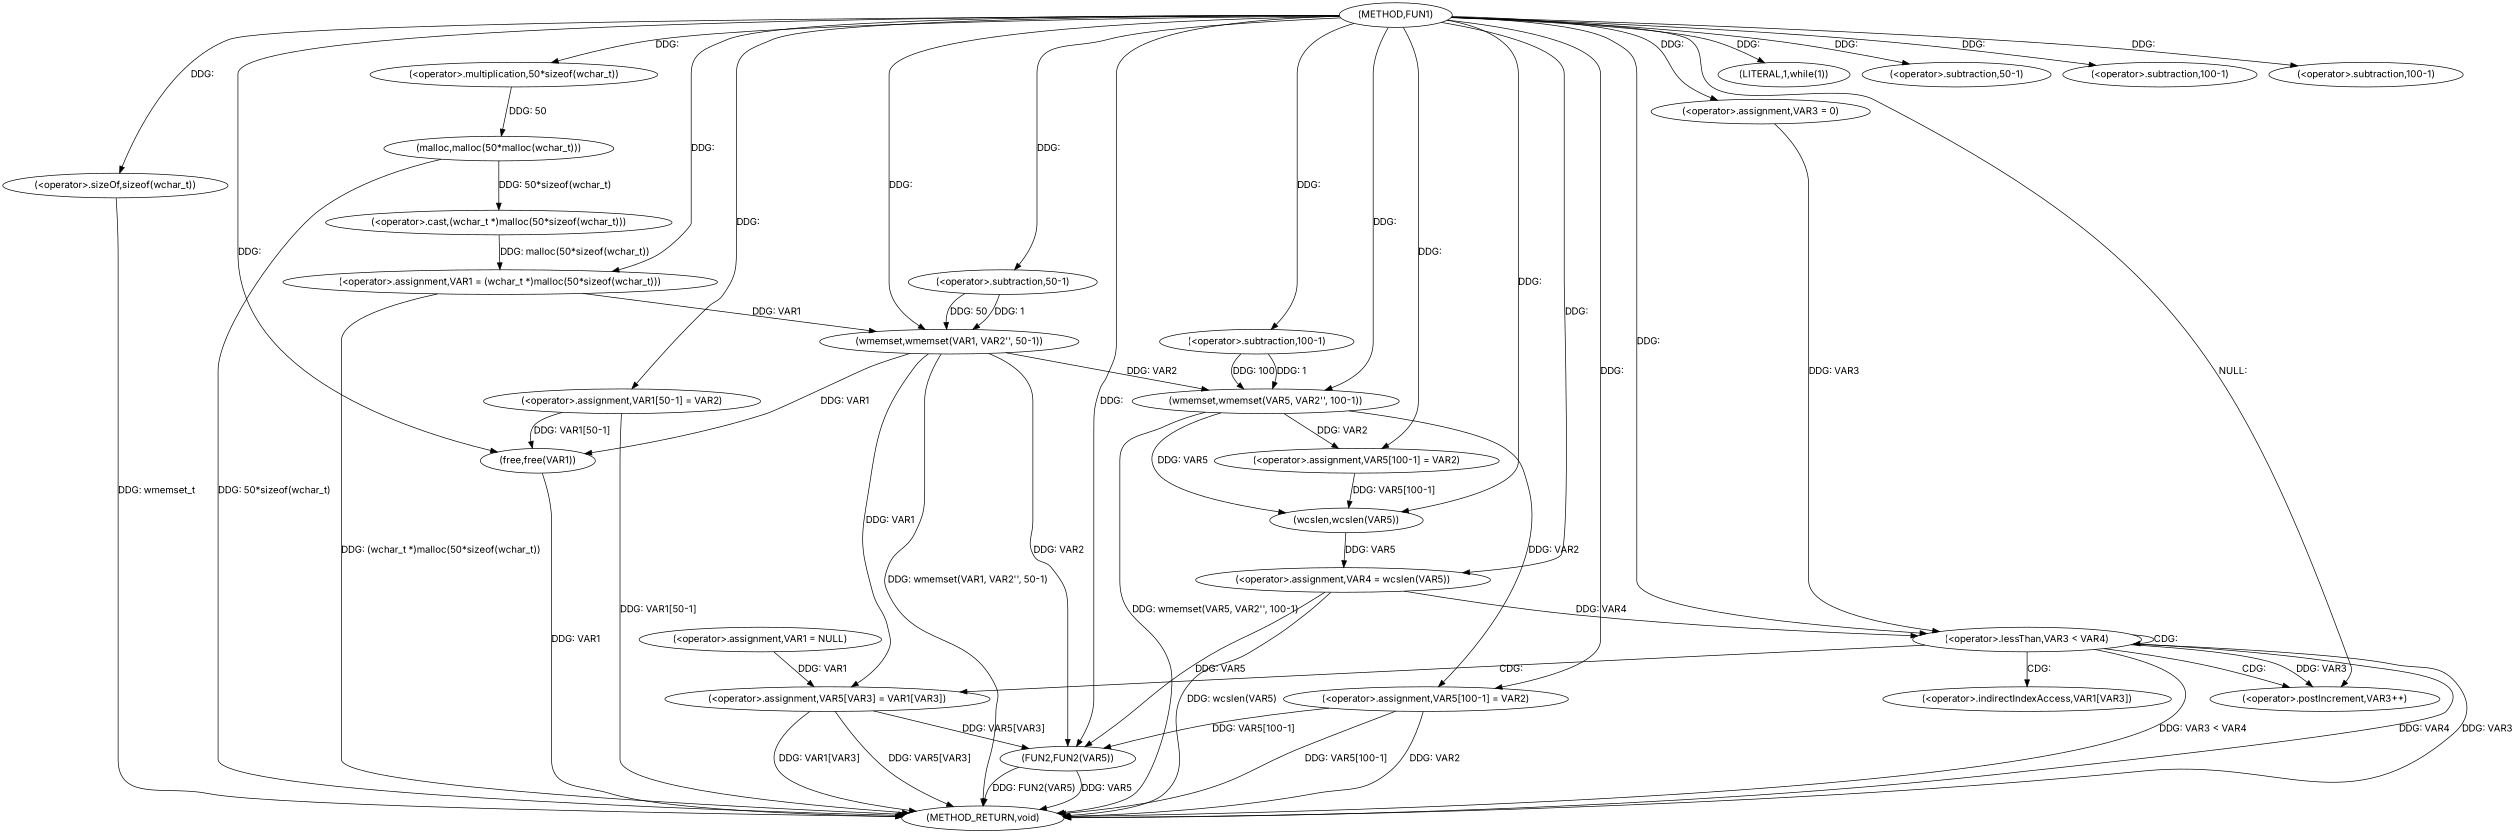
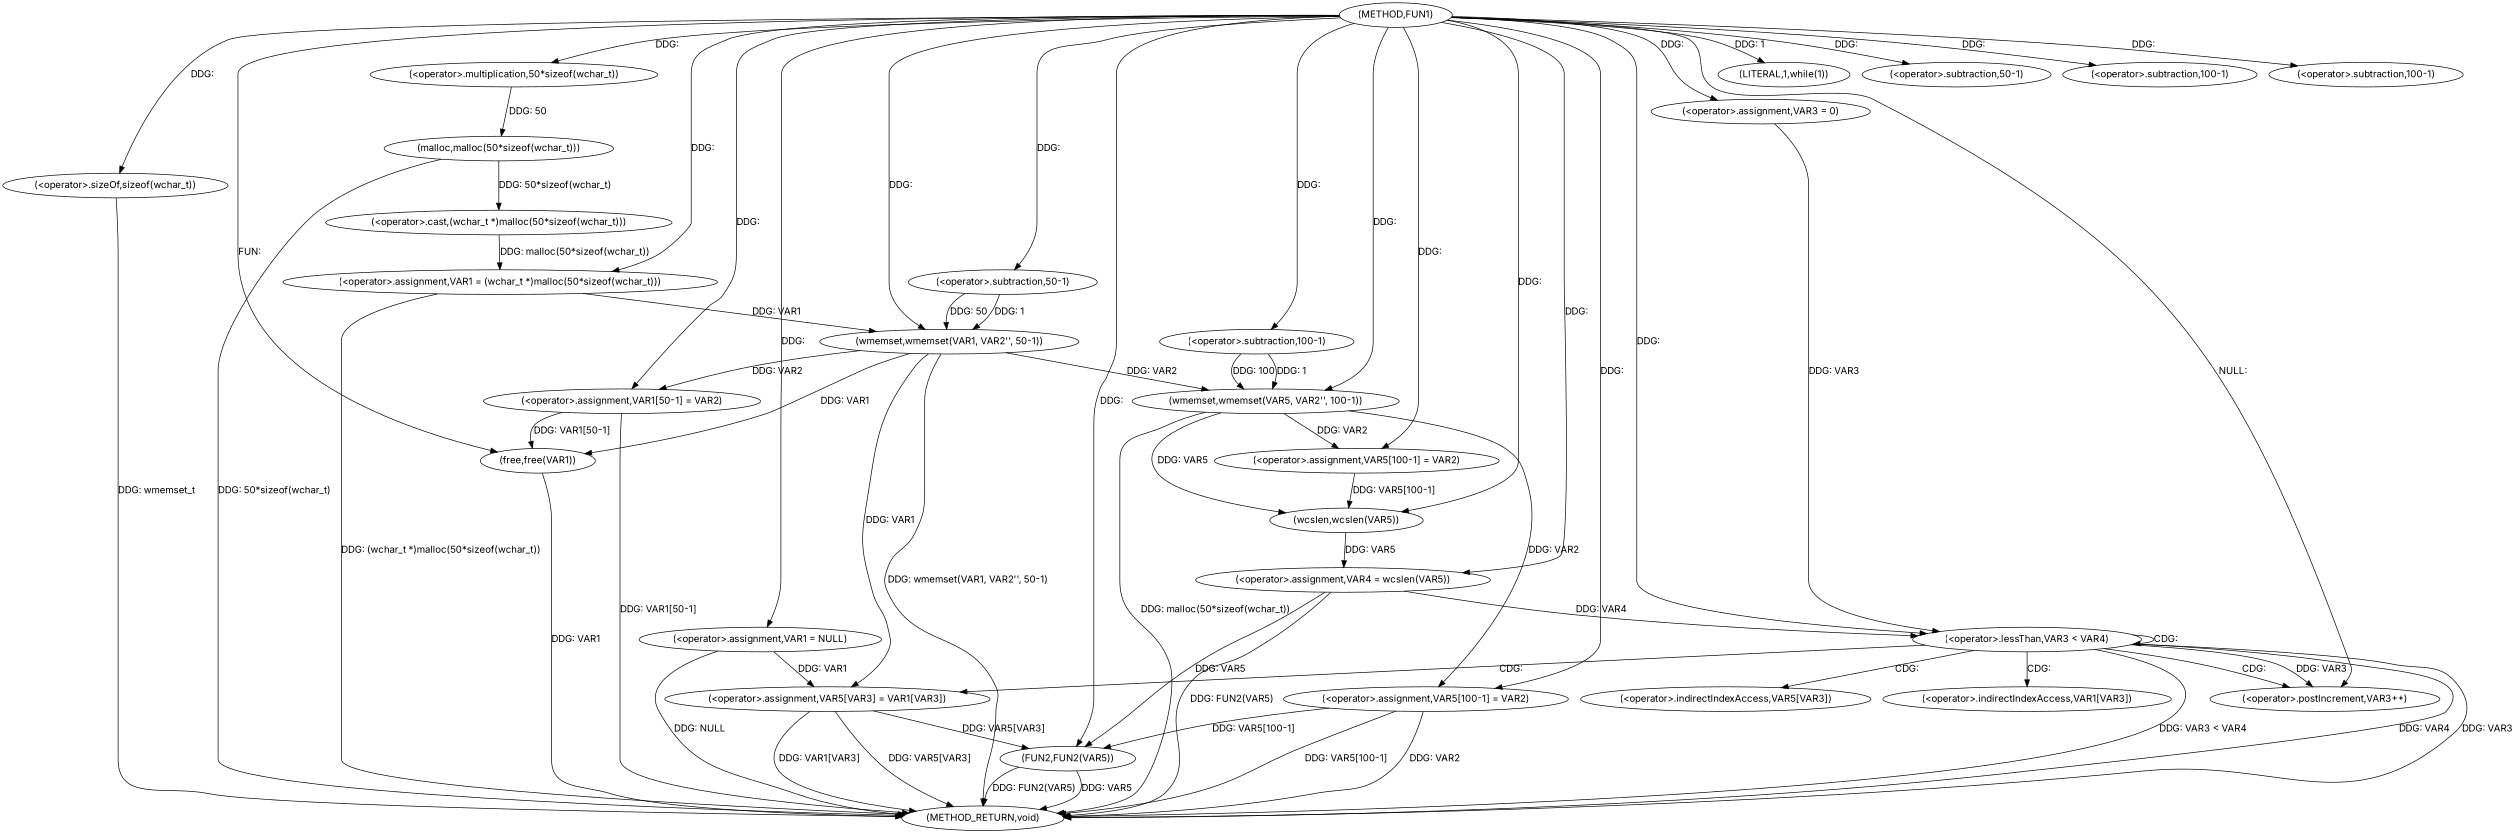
  digraph {
    fontname=Inter
    node [fontname=Inter]
    edge [fontname=Inter]
    n1 [label="(METHOD,FUN1)"]
    n2 [label="(<operator>.assignment,VAR1 = NULL)"]
    n3 [label="(LITERAL,1,while(1))"]
    n4 [label="(<operator>.assignment,VAR1 = (wchar_t *)malloc(50*sizeof(wchar_t)))"]
    n5 [label="(<operator>.multiplication,50*sizeof(wchar_t))"]
    n6 [label="(<operator>.sizeOf,sizeof(wchar_t))"]
    n7 [label="(wmemset,wmemset(VAR1, VAR2'', 50-1))"]
    n8 [label="(<operator>.subtraction,50-1)"]
    n9 [label="(<operator>.assignment,VAR1[50-1] = VAR2)"]
    n10 [label="(<operator>.subtraction,50-1)"]
    n11 [label="(wmemset,wmemset(VAR5, VAR2'', 100-1))"]
    n12 [label="(<operator>.subtraction,100-1)"]
    n13 [label="(<operator>.assignment,VAR5[100-1] = VAR2)"]
    n14 [label="(<operator>.subtraction,100-1)"]
    n15 [label="(<operator>.assignment,VAR4 = wcslen(VAR5))"]
    n16 [label="(wcslen,wcslen(VAR5))"]
    n17 [label="(<operator>.assignment,VAR3 = 0)"]
    n18 [label="(<operator>.lessThan,VAR3 < VAR4)"]
    n19 [label="(<operator>.postIncrement,VAR3++)"]
    n20 [label="(<operator>.assignment,VAR5[100-1] = VAR2)"]
    n21 [label="(<operator>.subtraction,100-1)"]
    n22 [label="(FUN2,FUN2(VAR5))"]
    n23 [label="(free,free(VAR1))"]
    n24 [label="(METHOD_RETURN,void)"]
    n25 [label="(<operator>.assignment,VAR5[VAR3] = VAR1[VAR3])"]
-   n26 [label="(malloc,malloc(50*malloc(wchar_t)))"]
+   n26 [label="(malloc,malloc(50*sizeof(wchar_t)))"]
+   n27 [label="(<operator>.indirectIndexAccess,VAR5[VAR3])"]
    n28 [label="(<operator>.indirectIndexAccess,VAR1[VAR3])"]
    n29 [label="(<operator>.cast,(wchar_t *)malloc(50*sizeof(wchar_t)))"]
-   n1 -> n3 [label="DDG: "]
+   n1 -> n2 [label="DDG: "]
+   n1 -> n3 [label="DDG: 1"]
    n1 -> n4 [label="DDG: "]
    n1 -> n5 [label="DDG: "]
    n1 -> n6 [label="DDG: "]
    n1 -> n7 [label="DDG: "]
    n1 -> n8 [label="DDG: "]
    n1 -> n9 [label="DDG: "]
    n1 -> n10 [label="DDG: "]
    n1 -> n11 [label="DDG: "]
    n1 -> n12 [label="DDG: "]
    n1 -> n13 [label="DDG: "]
    n1 -> n14 [label="DDG: "]
    n1 -> n15 [label="DDG: "]
    n1 -> n16 [label="DDG: "]
    n1 -> n17 [label="DDG: "]
    n1 -> n18 [label="DDG: "]
    n1 -> n19 [label="NULL: "]
    n1 -> n20 [label="DDG: "]
    n1 -> n21 [label="DDG: "]
    n1 -> n22 [label="DDG: "]
-   n1 -> n23 [label="DDG: "]
+   n1 -> n23 [label="FUN: "]
+   n2 -> n24 [label="DDG: NULL"]
    n2 -> n25 [label="DDG: VAR1"]
    n4 -> n7 [label="DDG: VAR1"]
    n4 -> n24 [label="DDG: (wchar_t *)malloc(50*sizeof(wchar_t))"]
    n5 -> n26 [label="DDG: 50"]
    n6 -> n24 [label="DDG: wmemset_t"]
-   n7 -> n22 [label="DDG: VAR2"]
+   n7 -> n9 [label="DDG: VAR2"]
    n7 -> n11 [label="DDG: VAR2"]
    n7 -> n23 [label="DDG: VAR1"]
    n7 -> n24 [label="DDG: wmemset(VAR1, VAR2'', 50-1)"]
    n7 -> n25 [label="DDG: VAR1"]
    n8 -> n7 [label="DDG: 50"]
    n8 -> n7 [label="DDG: 1"]
    n9 -> n23 [label="DDG: VAR1[50-1]"]
    n9 -> n24 [label="DDG: VAR1[50-1]"]
    n11 -> n13 [label="DDG: VAR2"]
    n11 -> n16 [label="DDG: VAR5"]
    n11 -> n20 [label="DDG: VAR2"]
-   n11 -> n24 [label="DDG: wmemset(VAR5, VAR2'', 100-1)"]
+   n11 -> n24 [label="DDG: malloc(50*sizeof(wchar_t))"]
    n12 -> n11 [label="DDG: 100"]
    n12 -> n11 [label="DDG: 1"]
    n13 -> n16 [label="DDG: VAR5[100-1]"]
    n15 -> n18 [label="DDG: VAR4"]
    n15 -> n22 [label="DDG: VAR5"]
-   n15 -> n24 [label="DDG: wcslen(VAR5)"]
+   n15 -> n24 [label="DDG: FUN2(VAR5)"]
    n16 -> n15 [label="DDG: VAR5"]
    n17 -> n18 [label="DDG: VAR3"]
    n18 -> n18 [label="CDG: "]
    n18 -> n19 [label="DDG: VAR3"]
    n18 -> n19 [label="CDG: "]
    n18 -> n24 [label="DDG: VAR3 < VAR4"]
    n18 -> n24 [label="DDG: VAR4"]
    n18 -> n24 [label="DDG: VAR3"]
    n18 -> n25 [label="CDG: "]
+   n18 -> n27 [label="CDG: "]
    n18 -> n28 [label="CDG: "]
    n20 -> n22 [label="DDG: VAR5[100-1]"]
    n20 -> n24 [label="DDG: VAR2"]
    n20 -> n24 [label="DDG: VAR5[100-1]"]
    n22 -> n24 [label="DDG: VAR5"]
    n22 -> n24 [label="DDG: FUN2(VAR5)"]
    n23 -> n24 [label="DDG: VAR1"]
    n25 -> n22 [label="DDG: VAR5[VAR3]"]
    n25 -> n24 [label="DDG: VAR5[VAR3]"]
    n25 -> n24 [label="DDG: VAR1[VAR3]"]
    n26 -> n24 [label="DDG: 50*sizeof(wchar_t)"]
    n26 -> n29 [label="DDG: 50*sizeof(wchar_t)"]
    n29 -> n4 [label="DDG: malloc(50*sizeof(wchar_t))"]
  }
